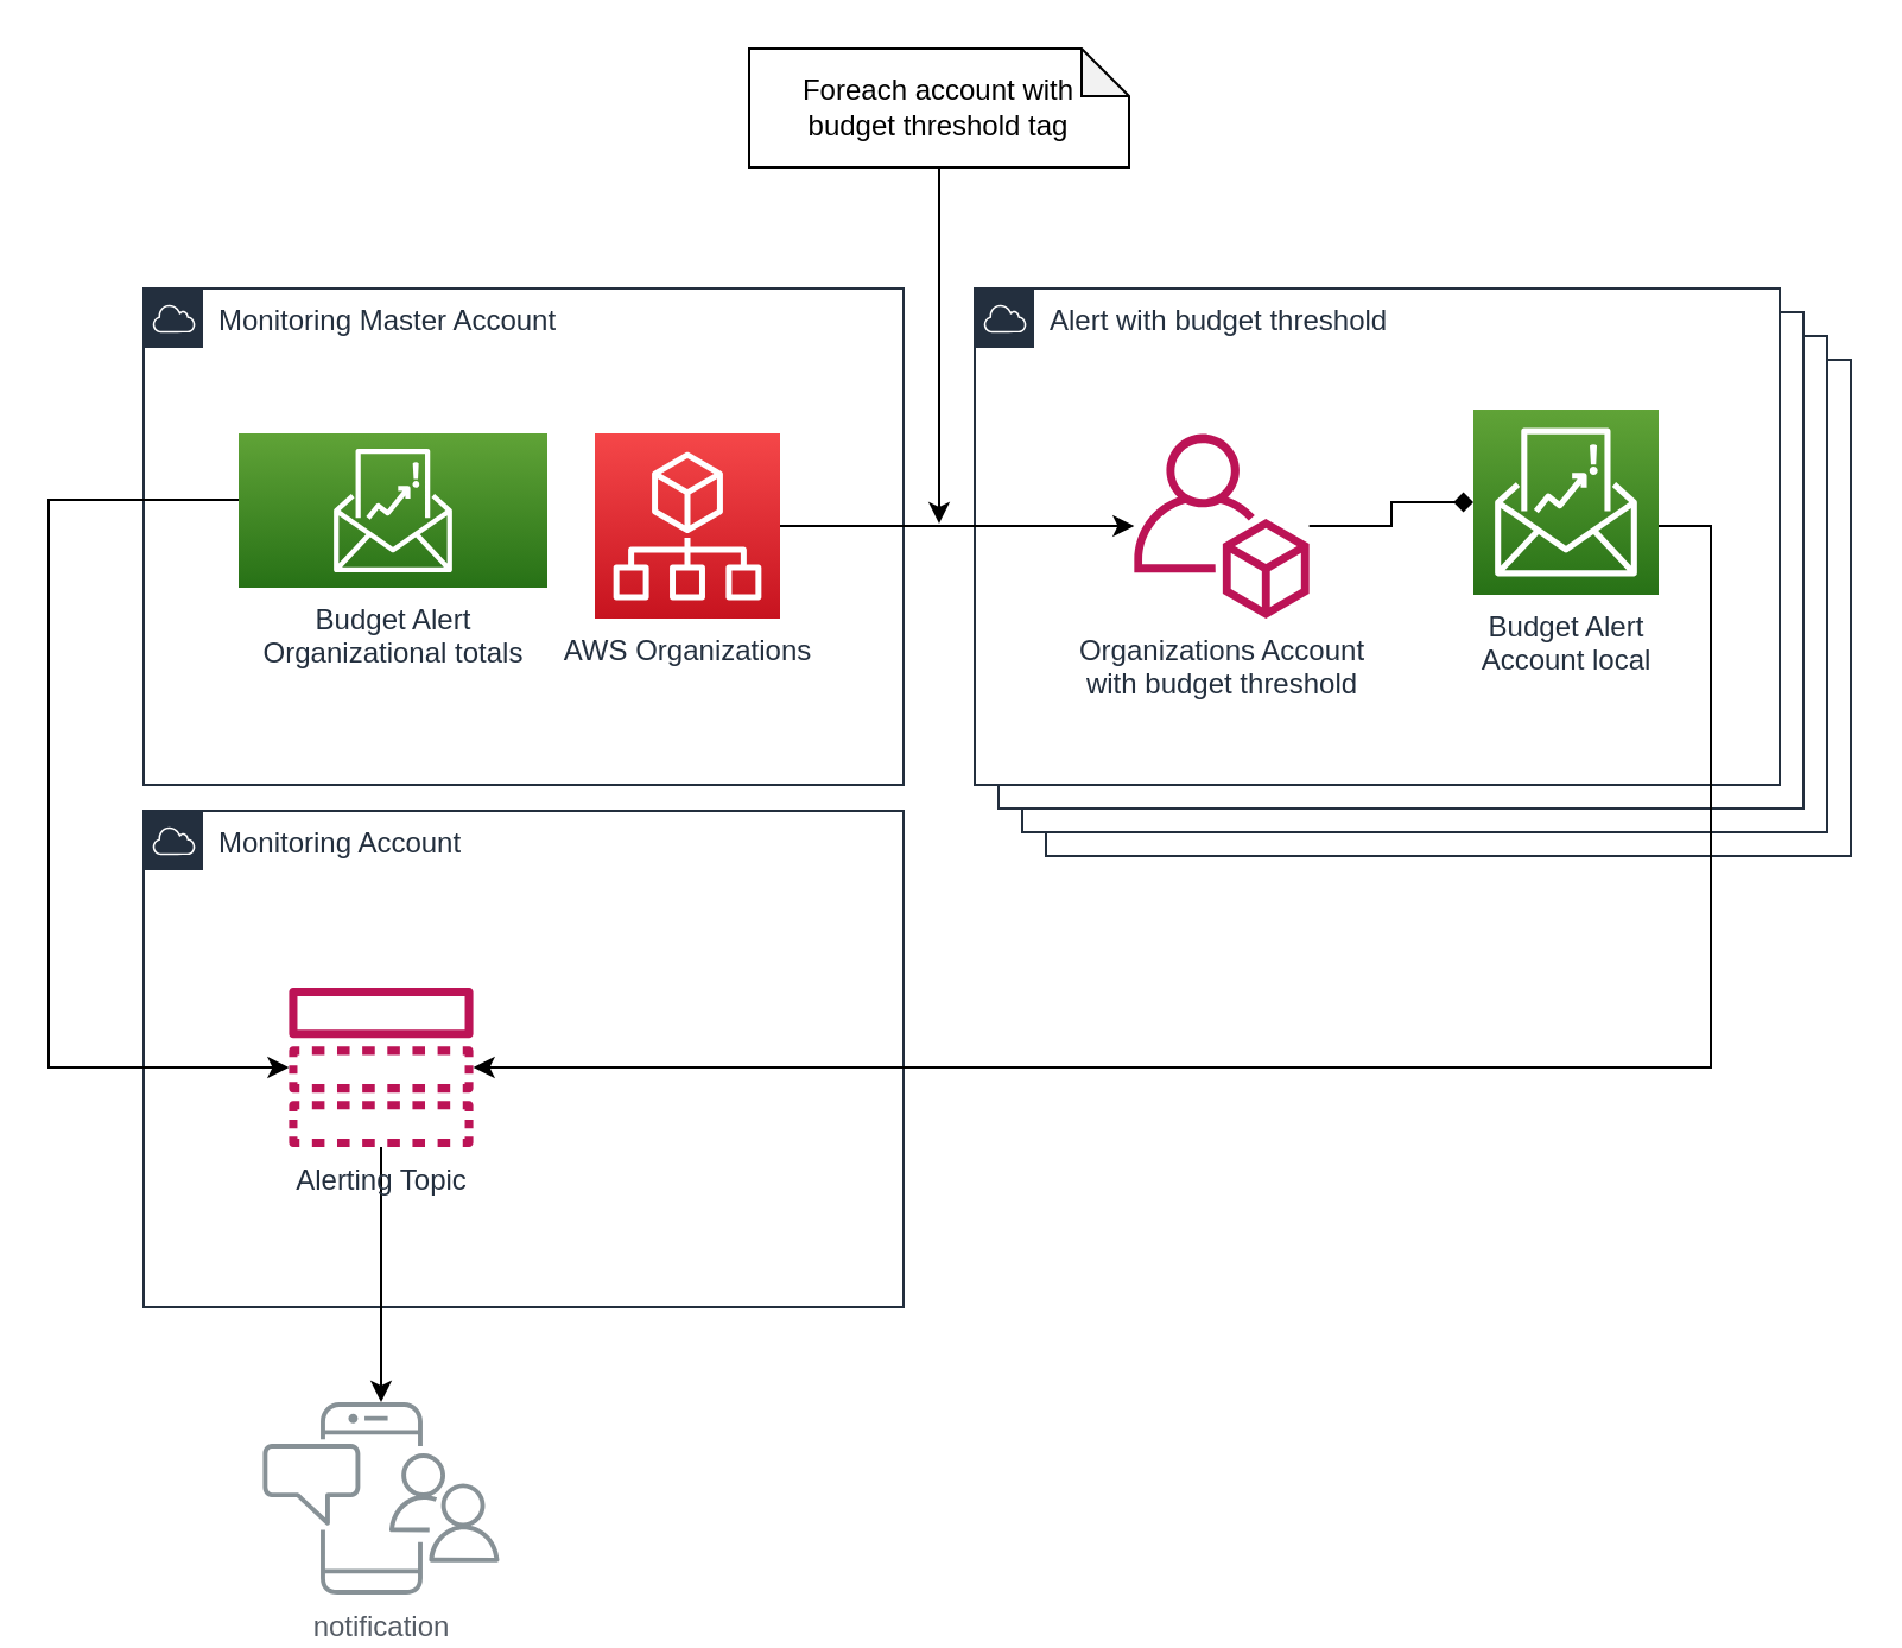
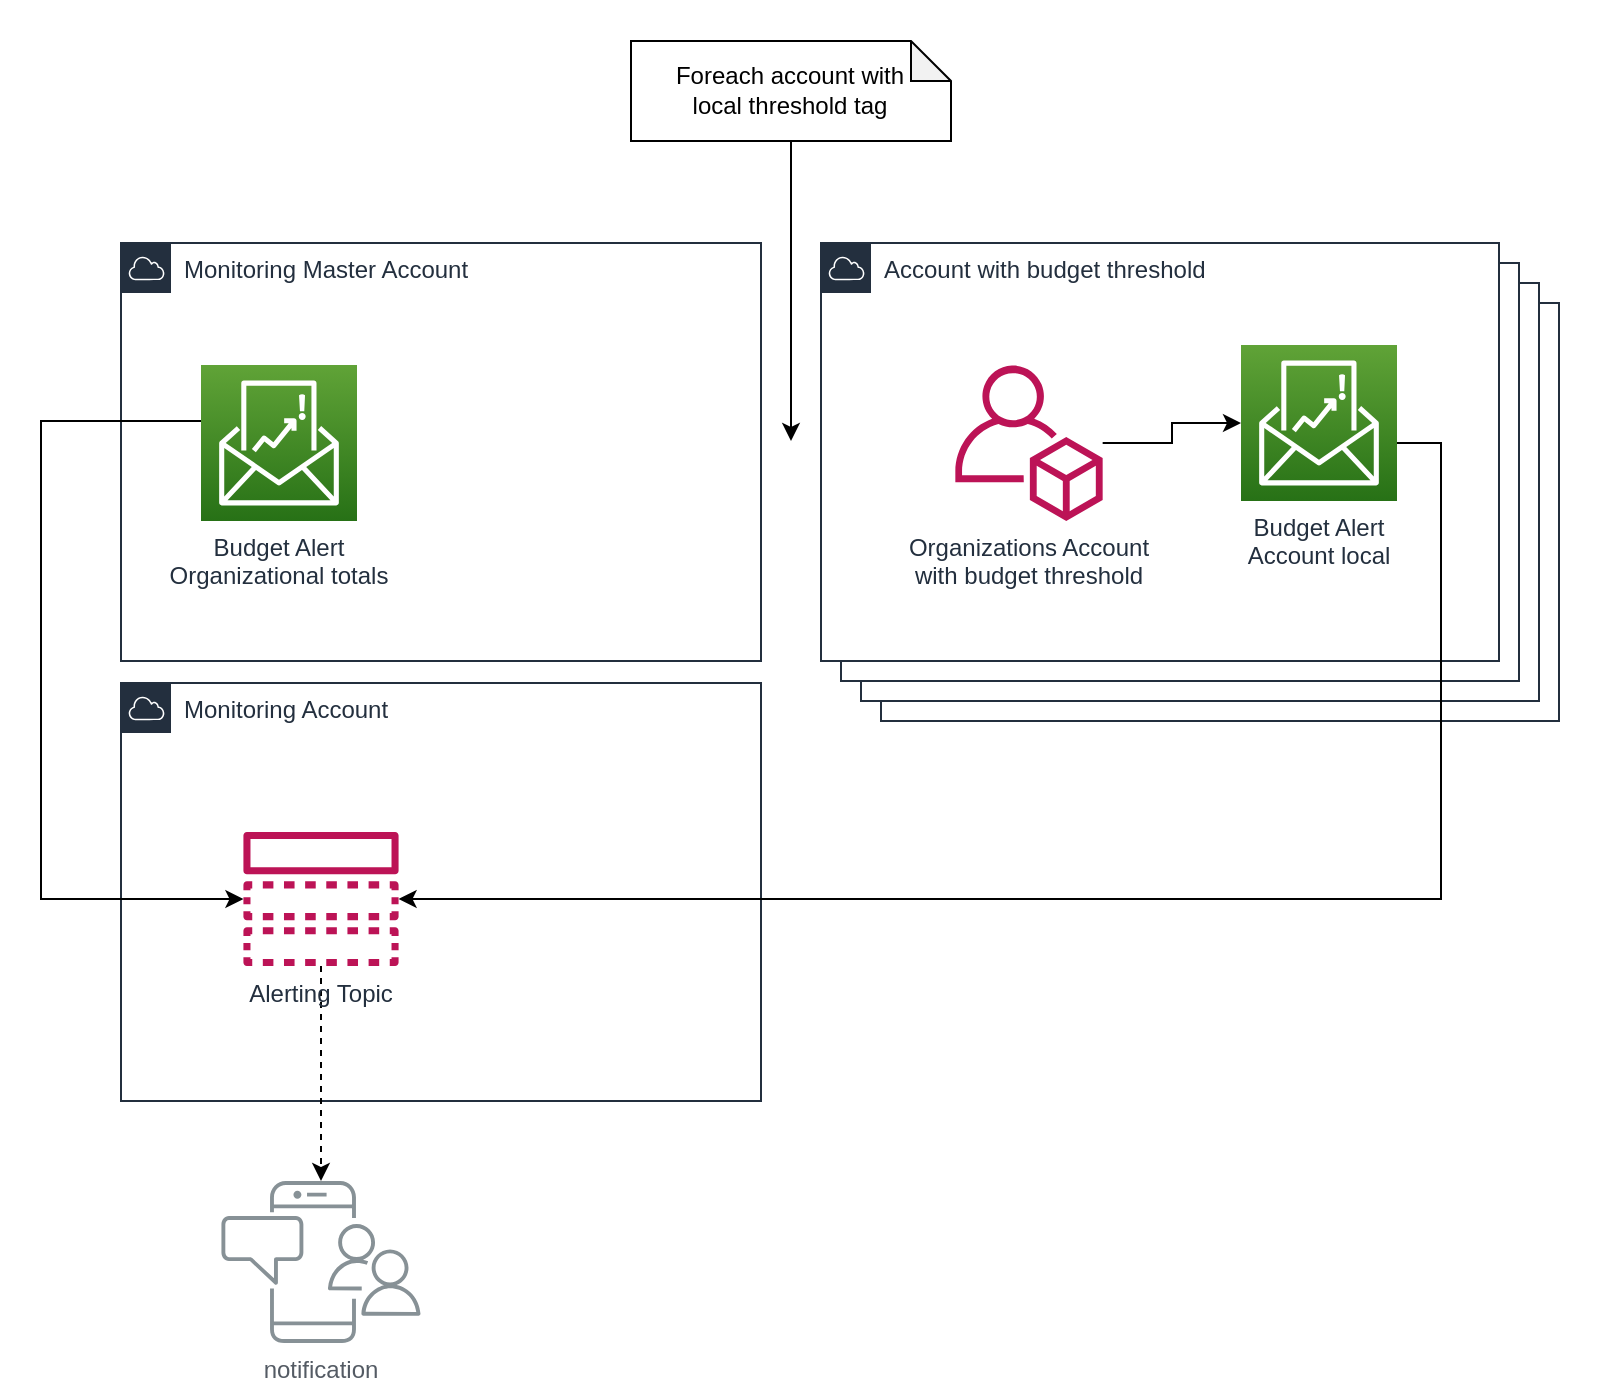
  <mxCell id="0" />
  <mxCell id="1" parent="0" />
  <mxCell id="2" value="Monitoring Master Account&amp;nbsp;" style="points=[[0,0],[0.25,0],[0.5,0],[0.75,0],[1,0],[1,0.25],[1,0.5],[1,0.75],[1,1],[0.75,1],[0.5,1],[0.25,1],[0,1],[0,0.75],[0,0.5],[0,0.25]];outlineConnect=0;gradientColor=none;html=1;whiteSpace=wrap;fontSize=12;fontStyle=0;shape=mxgraph.aws4.group;grIcon=mxgraph.aws4.group_aws_cloud;strokeColor=#232F3E;fillColor=none;verticalAlign=top;align=left;spacingLeft=30;fontColor=#232F3E;dashed=0;" parent="1" vertex="1"><mxGeometry x="60" y="121" width="320" height="209" as="geometry" /></mxCell>
  <mxCell id="3" value="Monitoring Account" style="points=[[0,0],[0.25,0],[0.5,0],[0.75,0],[1,0],[1,0.25],[1,0.5],[1,0.75],[1,1],[0.75,1],[0.5,1],[0.25,1],[0,1],[0,0.75],[0,0.5],[0,0.25]];outlineConnect=0;gradientColor=none;html=1;whiteSpace=wrap;fontSize=12;fontStyle=0;shape=mxgraph.aws4.group;grIcon=mxgraph.aws4.group_aws_cloud;strokeColor=#232F3E;fillColor=none;verticalAlign=top;align=left;spacingLeft=30;fontColor=#232F3E;dashed=0;" parent="1" vertex="1"><mxGeometry x="60" y="341" width="320" height="209" as="geometry" /></mxCell>
  <mxCell id="4" value="Account" style="points=[[0,0],[0.25,0],[0.5,0],[0.75,0],[1,0],[1,0.25],[1,0.5],[1,0.75],[1,1],[0.75,1],[0.5,1],[0.25,1],[0,1],[0,0.75],[0,0.5],[0,0.25]];outlineConnect=0;gradientColor=none;html=1;whiteSpace=wrap;fontSize=12;fontStyle=0;shape=mxgraph.aws4.group;grIcon=mxgraph.aws4.group_aws_cloud;strokeColor=#232F3E;fillColor=#ffffff;verticalAlign=top;align=left;spacingLeft=30;fontColor=#232F3E;dashed=0;" parent="1" vertex="1"><mxGeometry x="440" y="151" width="339" height="209" as="geometry" /></mxCell>
  <mxCell id="5" value="Account" style="points=[[0,0],[0.25,0],[0.5,0],[0.75,0],[1,0],[1,0.25],[1,0.5],[1,0.75],[1,1],[0.75,1],[0.5,1],[0.25,1],[0,1],[0,0.75],[0,0.5],[0,0.25]];outlineConnect=0;gradientColor=none;html=1;whiteSpace=wrap;fontSize=12;fontStyle=0;shape=mxgraph.aws4.group;grIcon=mxgraph.aws4.group_aws_cloud;strokeColor=#232F3E;fillColor=#ffffff;verticalAlign=top;align=left;spacingLeft=30;fontColor=#232F3E;dashed=0;" parent="1" vertex="1"><mxGeometry x="430" y="141" width="339" height="209" as="geometry" /></mxCell>
  <mxCell id="6" value="Account" style="points=[[0,0],[0.25,0],[0.5,0],[0.75,0],[1,0],[1,0.25],[1,0.5],[1,0.75],[1,1],[0.75,1],[0.5,1],[0.25,1],[0,1],[0,0.75],[0,0.5],[0,0.25]];outlineConnect=0;gradientColor=none;html=1;whiteSpace=wrap;fontSize=12;fontStyle=0;shape=mxgraph.aws4.group;grIcon=mxgraph.aws4.group_aws_cloud;strokeColor=#232F3E;fillColor=#ffffff;verticalAlign=top;align=left;spacingLeft=30;fontColor=#232F3E;dashed=0;" parent="1" vertex="1"><mxGeometry x="420" y="131" width="339" height="209" as="geometry" /></mxCell>
- <mxCell id="7" value="Alert&amp;nbsp;&lt;span style=&quot;text-align: center ; white-space: nowrap&quot;&gt;with budget threshold&lt;/span&gt;" style="points=[[0,0],[0.25,0],[0.5,0],[0.75,0],[1,0],[1,0.25],[1,0.5],[1,0.75],[1,1],[0.75,1],[0.5,1],[0.25,1],[0,1],[0,0.75],[0,0.5],[0,0.25]];outlineConnect=0;gradientColor=none;html=1;whiteSpace=wrap;fontSize=12;fontStyle=0;shape=mxgraph.aws4.group;grIcon=mxgraph.aws4.group_aws_cloud;strokeColor=#232F3E;fillColor=#ffffff;verticalAlign=top;align=left;spacingLeft=30;fontColor=#232F3E;dashed=0;" parent="1" vertex="1"><mxGeometry x="410" y="121" width="339" height="209" as="geometry" /></mxCell>
- <mxCell id="8" style="edgeStyle=orthogonalEdgeStyle;rounded=0;orthogonalLoop=1;jettySize=auto;html=1;" parent="1" source="15" target="10" edge="1"><mxGeometry relative="1" as="geometry"><mxPoint x="328" y="216" as="sourcePoint" /></mxGeometry></mxCell>
- <mxCell id="9" style="edgeStyle=orthogonalEdgeStyle;rounded=0;orthogonalLoop=1;jettySize=auto;html=1;endArrow=diamond;" parent="1" source="10" target="19" edge="1"><mxGeometry relative="1" as="geometry"><mxPoint x="617.07" y="221" as="targetPoint" /></mxGeometry></mxCell>
+ <mxCell id="7" value="Account&amp;nbsp;&lt;span style=&quot;text-align: center ; white-space: nowrap&quot;&gt;with budget threshold&lt;/span&gt;" style="points=[[0,0],[0.25,0],[0.5,0],[0.75,0],[1,0],[1,0.25],[1,0.5],[1,0.75],[1,1],[0.75,1],[0.5,1],[0.25,1],[0,1],[0,0.75],[0,0.5],[0,0.25]];outlineConnect=0;gradientColor=none;html=1;whiteSpace=wrap;fontSize=12;fontStyle=0;shape=mxgraph.aws4.group;grIcon=mxgraph.aws4.group_aws_cloud;strokeColor=#232F3E;fillColor=#ffffff;verticalAlign=top;align=left;spacingLeft=30;fontColor=#232F3E;dashed=0;" parent="1" vertex="1"><mxGeometry x="410" y="121" width="339" height="209" as="geometry" /></mxCell>
+ <mxCell id="9" style="edgeStyle=orthogonalEdgeStyle;rounded=0;orthogonalLoop=1;jettySize=auto;html=1;" parent="1" source="10" target="19" edge="1"><mxGeometry relative="1" as="geometry"><mxPoint x="617.07" y="221" as="targetPoint" /></mxGeometry></mxCell>
  <mxCell id="10" value="Organizations Account&lt;br&gt;with budget threshold" style="outlineConnect=0;fontColor=#232F3E;gradientColor=none;fillColor=#BC1356;strokeColor=none;dashed=0;verticalLabelPosition=bottom;verticalAlign=top;align=center;html=1;fontSize=12;fontStyle=0;aspect=fixed;pointerEvents=1;shape=mxgraph.aws4.organizations_account;" parent="1" vertex="1"><mxGeometry x="477" y="182" width="74" height="78" as="geometry" /></mxCell>
- <mxCell id="11" style="edgeStyle=orthogonalEdgeStyle;rounded=0;orthogonalLoop=1;jettySize=auto;html=1;" parent="1" source="12" target="20" edge="1"><mxGeometry relative="1" as="geometry" /></mxCell>
+ <mxCell id="11" style="edgeStyle=orthogonalEdgeStyle;rounded=0;orthogonalLoop=1;jettySize=auto;html=1;dashed=1;" parent="1" source="12" target="20" edge="1"><mxGeometry relative="1" as="geometry" /></mxCell>
  <mxCell id="12" value="Alerting Topic" style="outlineConnect=0;fontColor=#232F3E;gradientColor=none;fillColor=#BC1356;strokeColor=none;dashed=0;verticalLabelPosition=bottom;verticalAlign=top;align=center;html=1;fontSize=12;fontStyle=0;aspect=fixed;pointerEvents=1;shape=mxgraph.aws4.topic;" parent="1" vertex="1"><mxGeometry x="121" y="415.5" width="78" height="67" as="geometry" /></mxCell>
  <mxCell id="13" style="edgeStyle=orthogonalEdgeStyle;rounded=0;orthogonalLoop=1;jettySize=auto;html=1;" parent="1" source="19" target="12" edge="1"><mxGeometry relative="1" as="geometry"><mxPoint x="694.93" y="221.069" as="sourcePoint" /><Array as="points"><mxPoint x="720" y="221" /><mxPoint x="720" y="449" /></Array></mxGeometry></mxCell>
  <mxCell id="14" style="edgeStyle=orthogonalEdgeStyle;rounded=0;orthogonalLoop=1;jettySize=auto;html=1;" parent="1" source="18" target="12" edge="1"><mxGeometry relative="1" as="geometry"><mxPoint x="100.07" y="210.034" as="sourcePoint" /><Array as="points"><mxPoint x="20" y="210" /><mxPoint x="20" y="449" /></Array></mxGeometry></mxCell>
- <mxCell id="15" value="AWS Organizations&lt;br&gt;" style="outlineConnect=0;fontColor=#232F3E;gradientColor=#F54749;gradientDirection=north;fillColor=#C7131F;strokeColor=#ffffff;dashed=0;verticalLabelPosition=bottom;verticalAlign=top;align=center;html=1;fontSize=12;fontStyle=0;aspect=fixed;shape=mxgraph.aws4.resourceIcon;resIcon=mxgraph.aws4.organizations;" parent="1" vertex="1"><mxGeometry x="250" y="182" width="78" height="78" as="geometry" /></mxCell>
  <mxCell id="16" style="edgeStyle=orthogonalEdgeStyle;rounded=0;orthogonalLoop=1;jettySize=auto;html=1;" parent="1" source="17" edge="1"><mxGeometry relative="1" as="geometry"><mxPoint x="395" y="220" as="targetPoint" /></mxGeometry></mxCell>
- <mxCell id="17" value="Foreach account with &lt;br&gt;budget threshold tag" style="shape=note;whiteSpace=wrap;html=1;backgroundOutline=1;darkOpacity=0.05;strokeColor=#000000;fillColor=#FFFFFF;size=20;" parent="1" vertex="1"><mxGeometry x="315" y="20" width="160" height="50" as="geometry" /></mxCell>
- <mxCell id="18" value="Budget Alert&lt;br&gt;Organizational totals" style="outlineConnect=0;fontColor=#232F3E;gradientColor=#60A337;gradientDirection=north;fillColor=#277116;strokeColor=#ffffff;dashed=0;verticalLabelPosition=bottom;verticalAlign=top;align=center;html=1;fontSize=12;fontStyle=0;aspect=fixed;shape=mxgraph.aws4.resourceIcon;resIcon=mxgraph.aws4.budgets;" parent="1" vertex="1"><mxGeometry x="100" y="182" width="130" height="65" as="geometry" /></mxCell>
+ <mxCell id="17" value="Foreach account with &lt;br&gt;local threshold tag" style="shape=note;whiteSpace=wrap;html=1;backgroundOutline=1;darkOpacity=0.05;strokeColor=#000000;fillColor=#FFFFFF;size=20;" parent="1" vertex="1"><mxGeometry x="315" y="20" width="160" height="50" as="geometry" /></mxCell>
+ <mxCell id="18" value="Budget Alert&lt;br&gt;Organizational totals" style="outlineConnect=0;fontColor=#232F3E;gradientColor=#60A337;gradientDirection=north;fillColor=#277116;strokeColor=#ffffff;dashed=0;verticalLabelPosition=bottom;verticalAlign=top;align=center;html=1;fontSize=12;fontStyle=0;aspect=fixed;shape=mxgraph.aws4.resourceIcon;resIcon=mxgraph.aws4.budgets;" parent="1" vertex="1"><mxGeometry x="100" y="182" width="78" height="78" as="geometry" /></mxCell>
  <mxCell id="19" value="Budget Alert&lt;br&gt;Account local" style="outlineConnect=0;fontColor=#232F3E;gradientColor=#60A337;gradientDirection=north;fillColor=#277116;strokeColor=#ffffff;dashed=0;verticalLabelPosition=bottom;verticalAlign=top;align=center;html=1;fontSize=12;fontStyle=0;aspect=fixed;shape=mxgraph.aws4.resourceIcon;resIcon=mxgraph.aws4.budgets;" parent="1" vertex="1"><mxGeometry x="620" y="172" width="78" height="78" as="geometry" /></mxCell>
  <mxCell id="20" value="notification" style="outlineConnect=0;gradientColor=none;fontColor=#545B64;strokeColor=none;fillColor=#879196;dashed=0;verticalLabelPosition=bottom;verticalAlign=top;align=center;html=1;fontSize=12;fontStyle=0;aspect=fixed;shape=mxgraph.aws4.illustration_notification;pointerEvents=1" parent="1" vertex="1"><mxGeometry x="110" y="590" width="100" height="81" as="geometry" /></mxCell>
